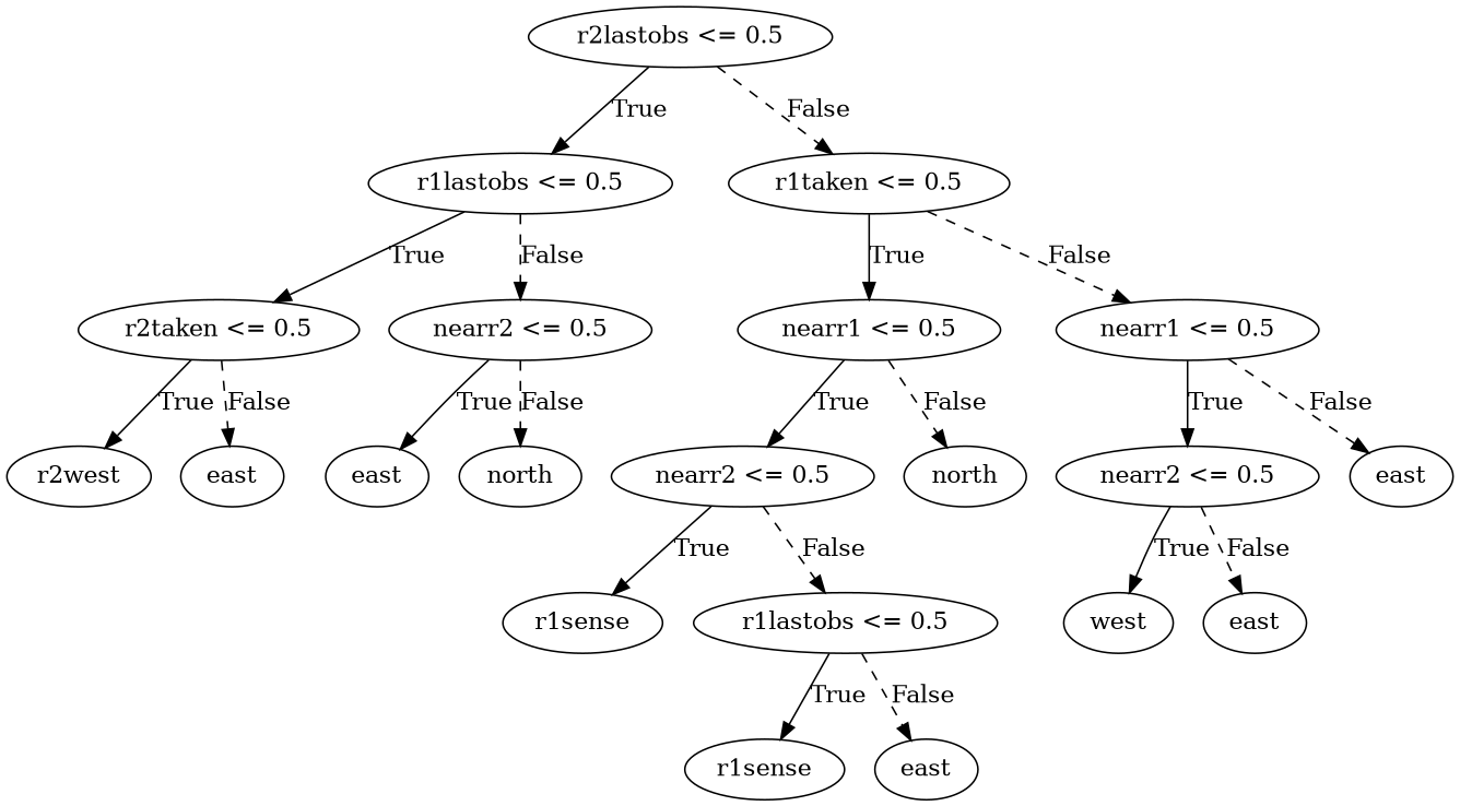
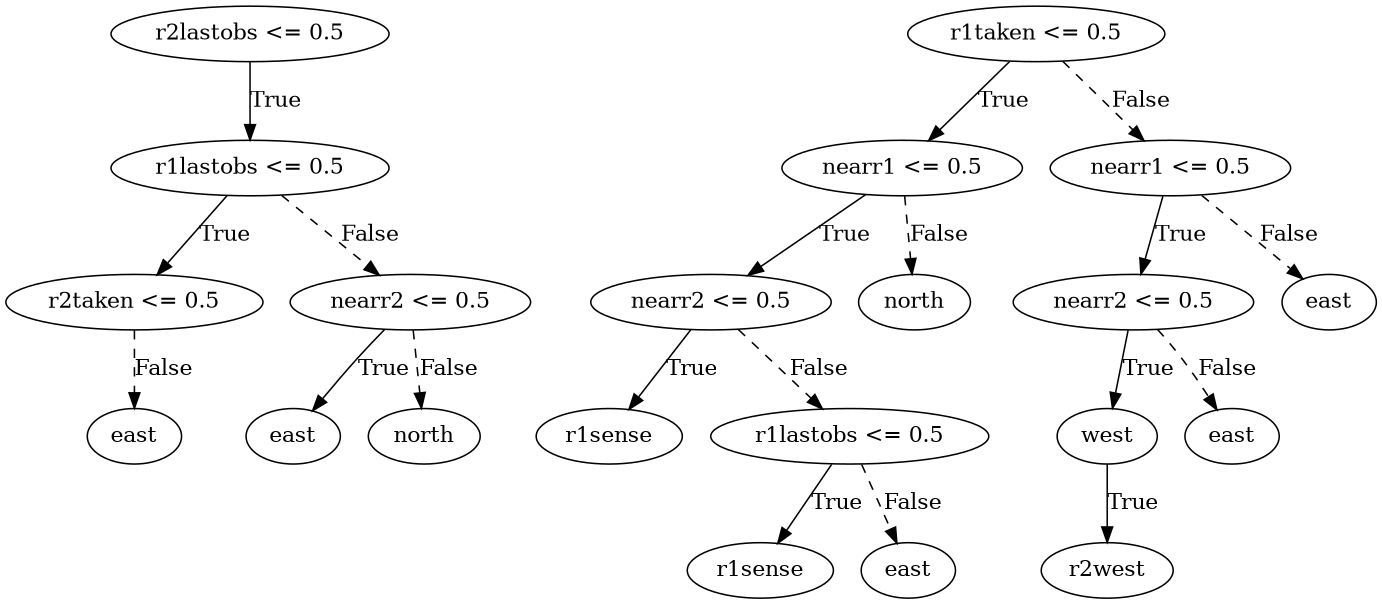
  digraph {
    n1 [label="r2lastobs <= 0.5"]
    n2 [label="r1lastobs <= 0.5"]
    n3 [label="r1taken <= 0.5"]
    n4 [label="r2taken <= 0.5"]
    n5 [label="nearr2 <= 0.5"]
    n6 [label="nearr1 <= 0.5"]
    n7 [label="nearr1 <= 0.5"]
    n8 [label=r2west]
    n9 [label=east]
    n10 [label=east]
    n11 [label=north]
    n12 [label="nearr2 <= 0.5"]
    n13 [label=north]
    n14 [label="nearr2 <= 0.5"]
    n15 [label=east]
    n16 [label=r1sense]
    n17 [label="r1lastobs <= 0.5"]
    n18 [label=r1sense]
    n19 [label=east]
    n20 [label=west]
    n21 [label=east]
    n1 -> n2 [label=True]
-   n1 -> n3 [label=False style=dashed]
    n2 -> n4 [label=True]
    n2 -> n5 [label=False style=dashed]
    n3 -> n6 [label=True]
    n3 -> n7 [label=False style=dashed]
-   n4 -> n8 [label=True]
+   n20 -> n8 [label=True]
    n4 -> n9 [label=False style=dashed]
    n5 -> n10 [label=True]
    n5 -> n11 [label=False style=dashed]
    n6 -> n12 [label=True]
    n6 -> n13 [label=False style=dashed]
    n7 -> n14 [label=True]
    n7 -> n15 [label=False style=dashed]
    n12 -> n16 [label=True]
    n12 -> n17 [label=False style=dashed]
    n14 -> n20 [label=True]
    n14 -> n21 [label=False style=dashed]
    n17 -> n18 [label=True]
    n17 -> n19 [label=False style=dashed]
  }
